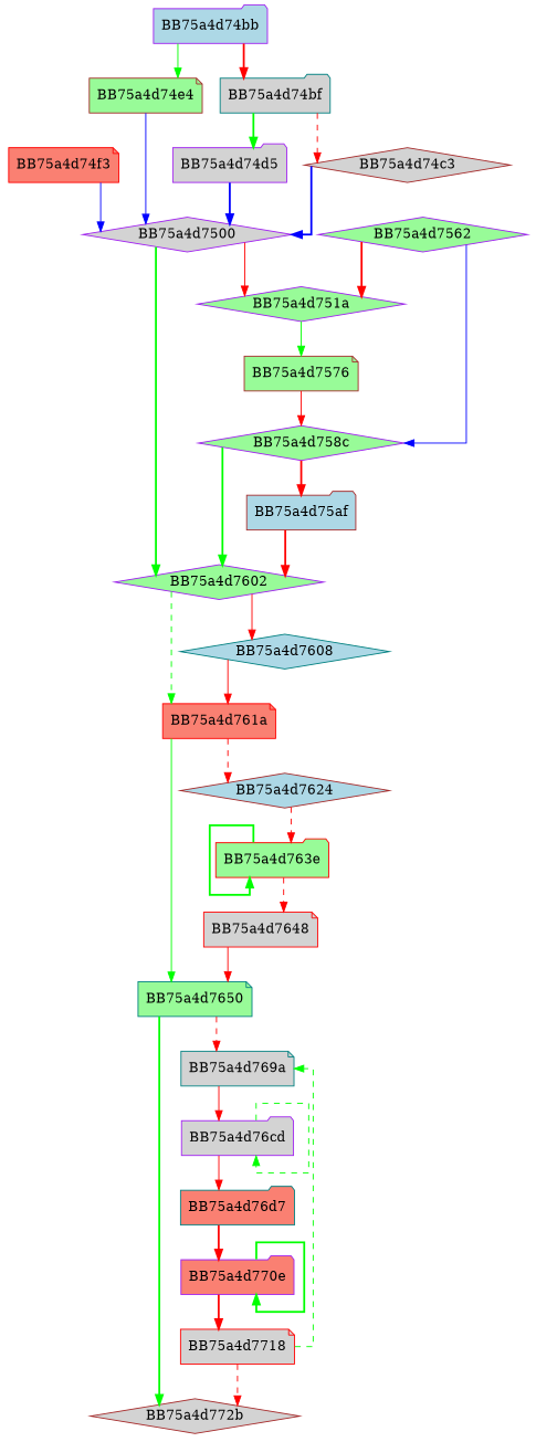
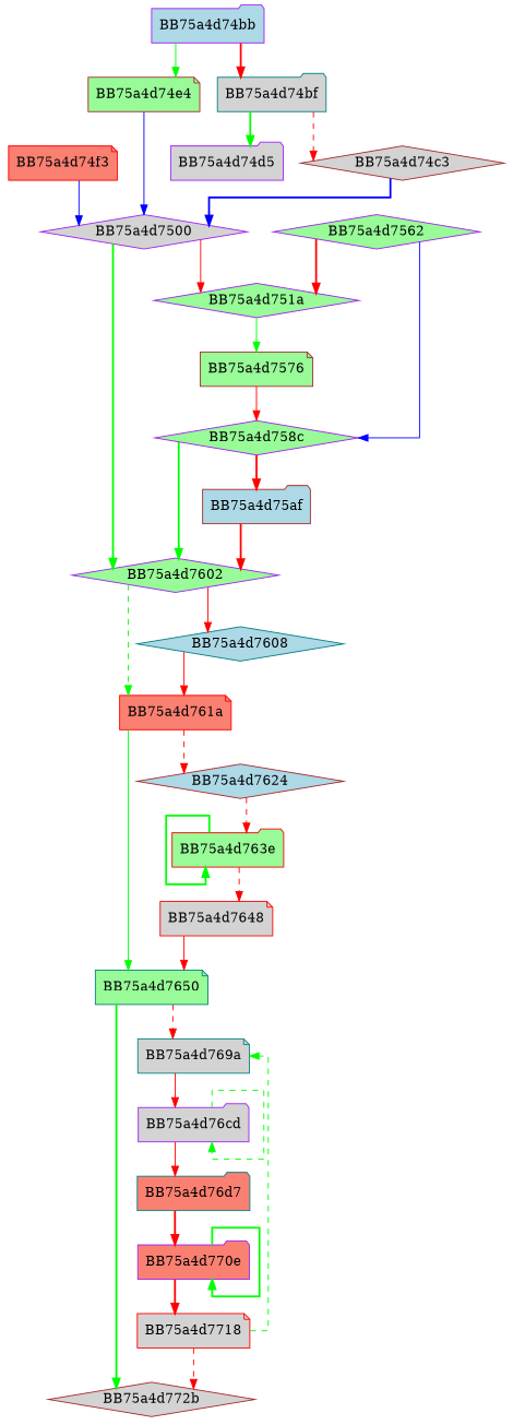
  digraph {
    splines=ortho
    node [color=purple fillcolor=lightgrey shape=diamond style=filled]
    edge [color=red style=bold]
    BB75a4d74f3 [color=red fillcolor=salmon shape=note]
    BB75a4d7500
    BB75a4d74bb [fillcolor=lightblue shape=folder]
    BB75a4d74e4 [color=brown fillcolor=palegreen shape=note]
    BB75a4d74bf [color=teal shape=folder]
    BB75a4d7602 [fillcolor=palegreen]
    BB75a4d751a [fillcolor=palegreen]
    BB75a4d74d5 [shape=folder]
    BB75a4d74c3 [color=brown]
    BB75a4d761a [color=red fillcolor=salmon shape=note]
    BB75a4d7608 [color=teal fillcolor=lightblue]
    BB75a4d7576 [color=brown fillcolor=palegreen shape=note]
    BB75a4d7650 [color=teal fillcolor=palegreen shape=note]
    BB75a4d7624 [color=brown fillcolor=lightblue]
    BB75a4d758c [fillcolor=palegreen]
    BB75a4d7562 [fillcolor=palegreen]
    BB75a4d75af [color=brown fillcolor=lightblue shape=folder]
    BB75a4d772b [color=brown]
    BB75a4d769a [color=teal shape=note]
    BB75a4d763e [color=red fillcolor=palegreen shape=folder]
    BB75a4d76cd [shape=folder]
    BB75a4d7648 [color=red shape=note]
    BB75a4d76d7 [color=teal fillcolor=salmon shape=folder]
    BB75a4d770e [fillcolor=salmon shape=folder]
    BB75a4d7718 [color=red shape=note]
    BB75a4d74f3 -> BB75a4d7500 [color=blue style=solid]
    BB75a4d7500 -> BB75a4d7602 [color=green]
    BB75a4d7500 -> BB75a4d751a [style=solid]
    BB75a4d74bb -> BB75a4d74e4 [color=green style=solid]
    BB75a4d74bb -> BB75a4d74bf
    BB75a4d74e4 -> BB75a4d7500 [color=blue style=solid]
    BB75a4d74bf -> BB75a4d74d5 [color=green]
    BB75a4d74bf -> BB75a4d74c3 [style=dashed]
    BB75a4d7602 -> BB75a4d761a [color=green style=dashed]
    BB75a4d7602 -> BB75a4d7608 [style=solid]
    BB75a4d751a -> BB75a4d7576 [color=green style=solid]
-   BB75a4d74d5 -> BB75a4d7500 [color=blue]
    BB75a4d74c3 -> BB75a4d7500 [color=blue]
    BB75a4d761a -> BB75a4d7650 [color=green style=solid]
    BB75a4d761a -> BB75a4d7624 [style=dashed]
    BB75a4d7608 -> BB75a4d761a [style=solid]
    BB75a4d7576 -> BB75a4d758c [style=solid]
    BB75a4d7650 -> BB75a4d772b [color=green]
    BB75a4d7650 -> BB75a4d769a [style=dashed]
    BB75a4d7624 -> BB75a4d763e [style=dashed]
    BB75a4d758c -> BB75a4d7602 [color=green]
    BB75a4d758c -> BB75a4d75af
    BB75a4d7562 -> BB75a4d751a
    BB75a4d7562 -> BB75a4d758c [color=blue style=solid]
    BB75a4d75af -> BB75a4d7602
    BB75a4d769a -> BB75a4d76cd [style=solid]
    BB75a4d763e -> BB75a4d763e [color=green]
    BB75a4d763e -> BB75a4d7648 [style=dashed]
    BB75a4d76cd -> BB75a4d76cd [color=green style=dashed]
    BB75a4d76cd -> BB75a4d76d7 [style=solid]
    BB75a4d7648 -> BB75a4d7650 [style=solid]
    BB75a4d76d7 -> BB75a4d770e
    BB75a4d770e -> BB75a4d770e [color=green]
    BB75a4d770e -> BB75a4d7718
    BB75a4d7718 -> BB75a4d772b [style=dashed]
    BB75a4d7718 -> BB75a4d769a [color=green style=dashed]
  }
